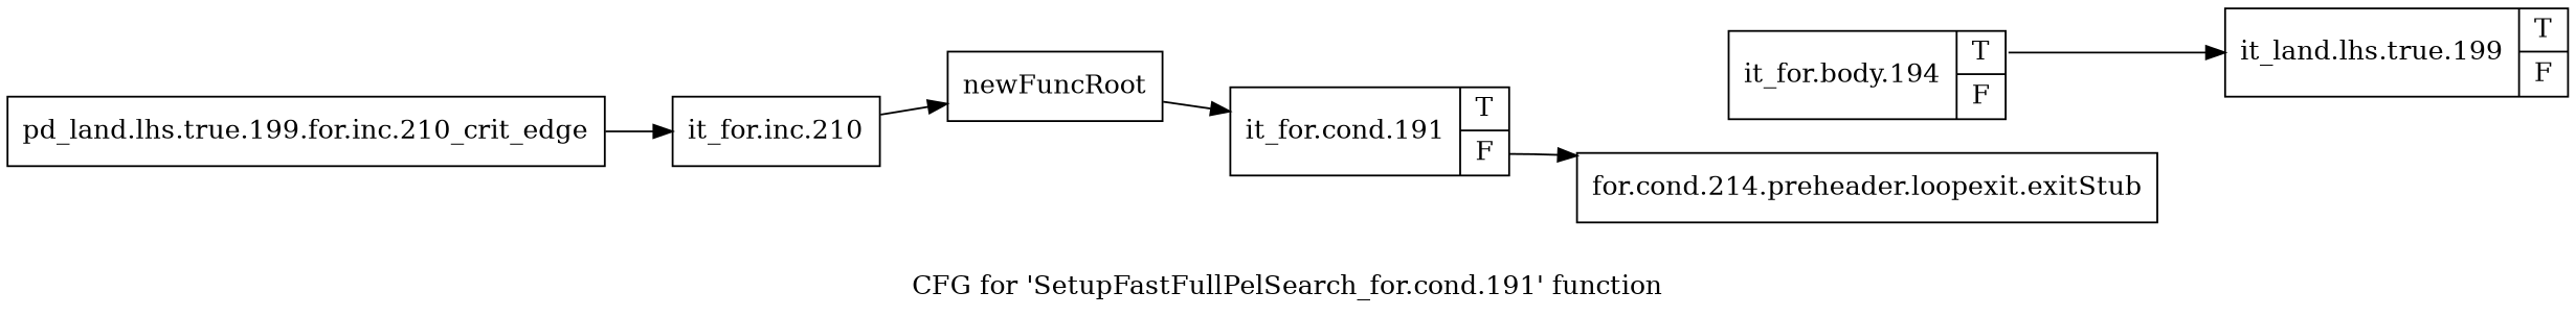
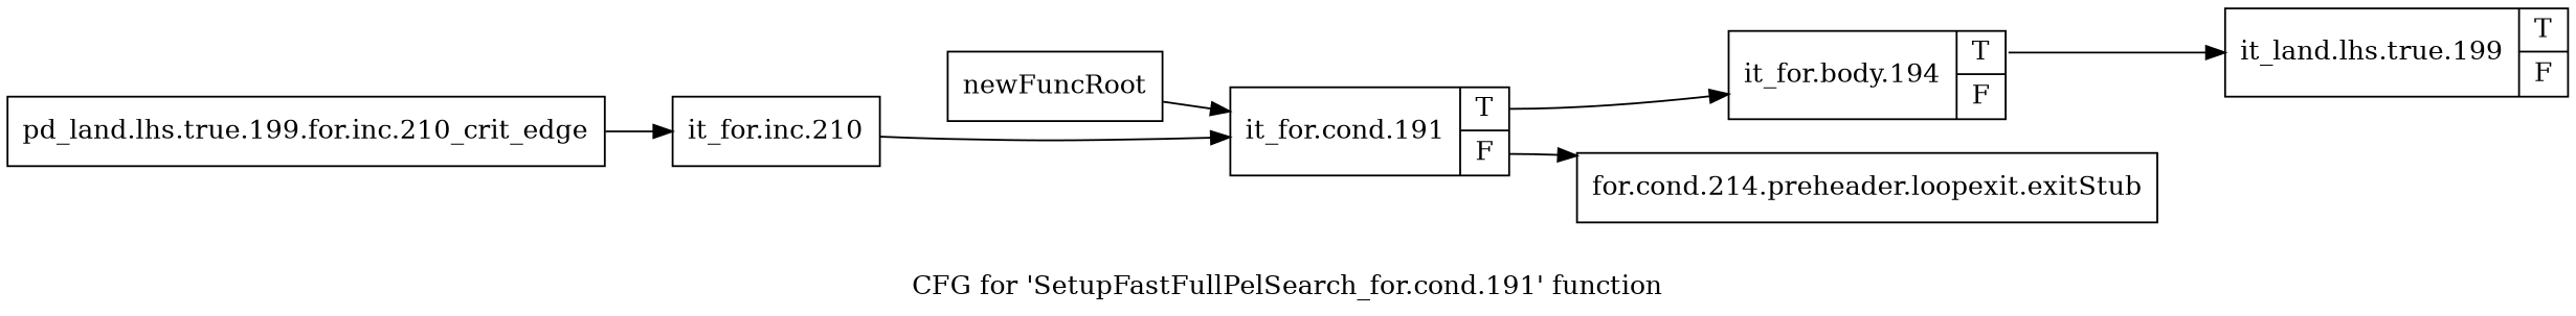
  digraph {
    label="CFG for 'SetupFastFullPelSearch_for.cond.191' function"
    rankdir=LR
    node [shape=record]
    n1 [label="{newFuncRoot}"]
    n2 [label="{it_for.cond.191|{<s0>T|<s1>F}}"]
    n3 [label="{for.cond.214.preheader.loopexit.exitStub}"]
    n4 [label="{it_for.body.194|{<s0>T|<s1>F}}"]
    n5 [label="{it_land.lhs.true.199|{<s0>T|<s1>F}}"]
    n6 [label="{pd_land.lhs.true.199.for.inc.210_crit_edge}"]
    n7 [label="{it_for.inc.210}"]
    n1 -> n2
    n2 -> n3 [tailport=s1]
+   n2 -> n4 [tailport=s0]
    n4 -> n5 [tailport=s0]
    n6 -> n7
-   n7 -> n1
+   n7 -> n2
  }
